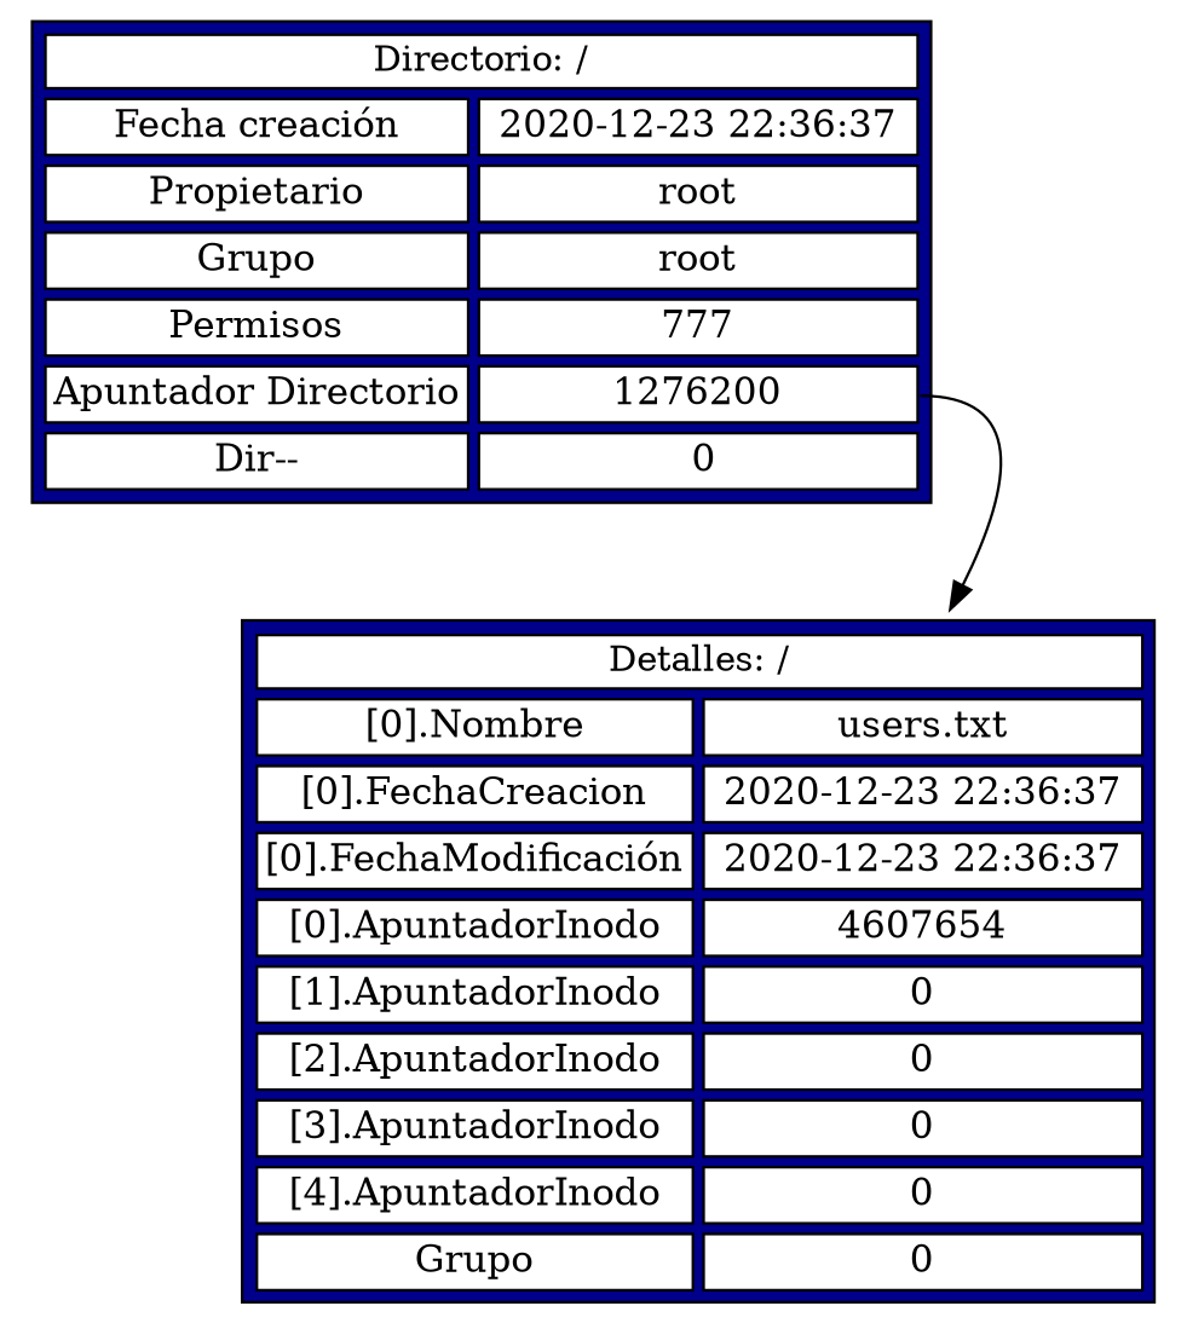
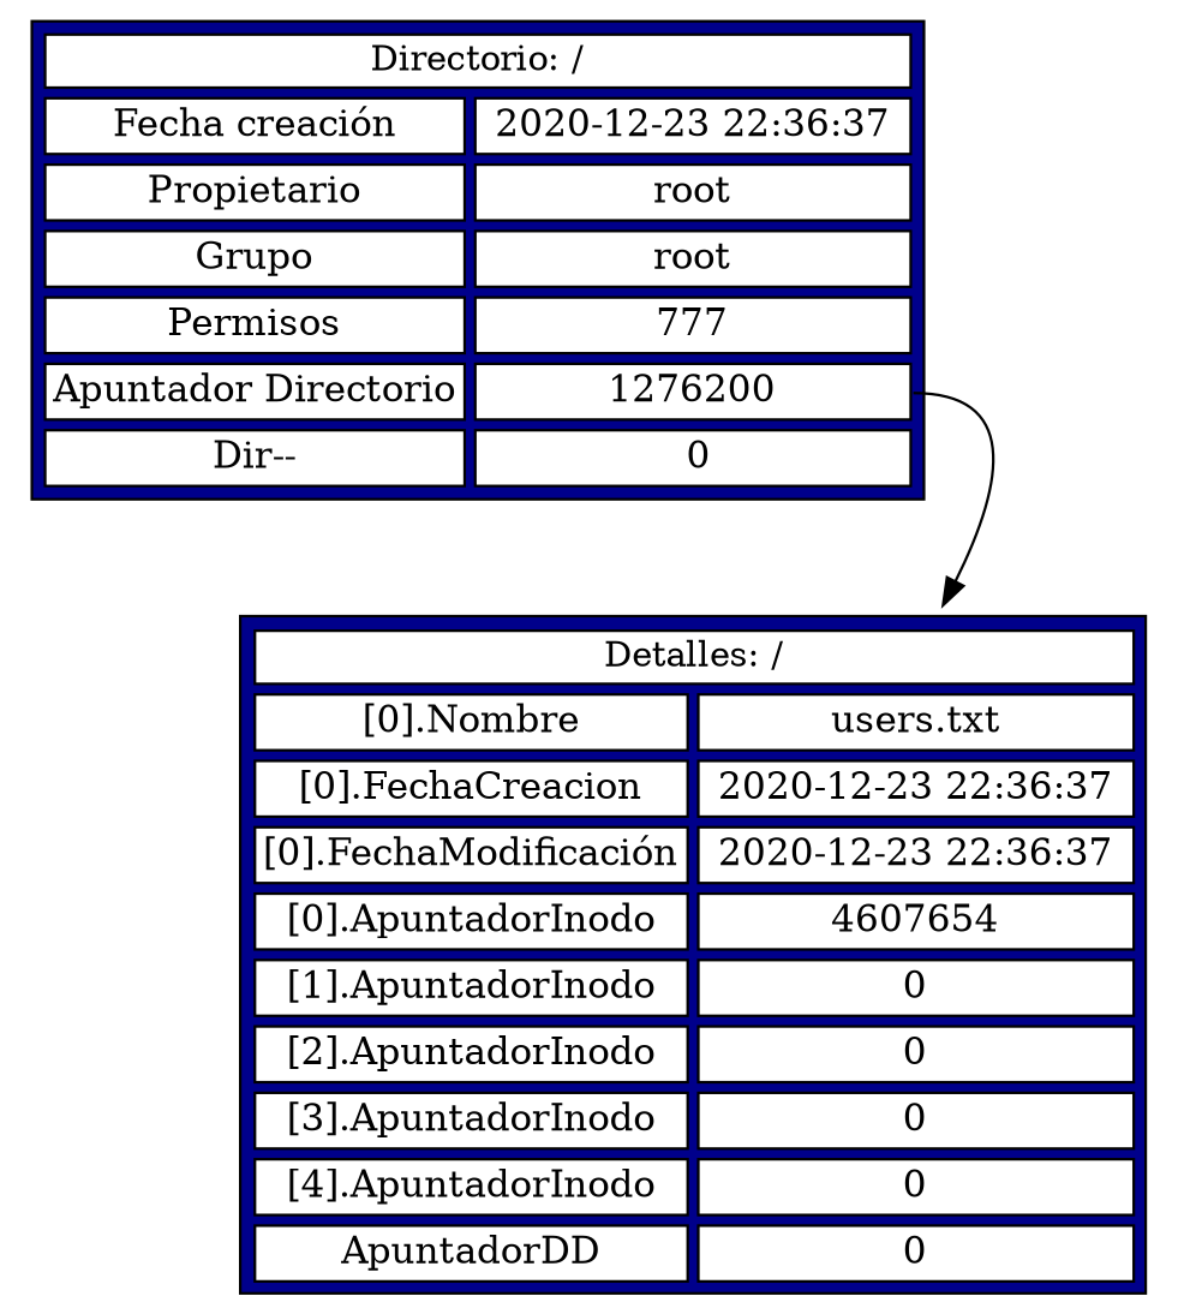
  digraph {
    node [shape=plaintext]
    n1 [label=< 	<TABLE BORDER="1"  cellpadding="2"   CELLBORDER="1" CELLSPACING="4" BGCOLOR="blue4" color = 'black'>             	   <TR>  		   <TD bgcolor='white' colspan="2"><font color='black' point-size='13'>Directorio: /</font></TD> 	   </TR> 	   <TR>  		   <TD bgcolor='white' >Fecha creación</TD> 		   <TD bgcolor='white' > 2020-12-23 22:36:37 </TD> 	   </TR> 	   <TR> 		   <TD bgcolor='white' >Propietario</TD> 		   <TD bgcolor='white' > root </TD> 	   </TR> 	   <TR> 		   <TD bgcolor='white' >Grupo</TD> 		   <TD bgcolor='white' > root </TD> 	   </TR> 	   <TR> 		   <TD bgcolor='white' >Permisos</TD> 		   <TD bgcolor='white' > 777 </TD> 	   </TR> 	    	   <TR> 		   <TD  bgcolor='white' >Apuntador Directorio</TD> 		   <TD  bgcolor='white' PORT="6"> 1276200 </TD> 	   </TR> 	   <TR> 		   <TD  bgcolor='white' >Dir--</TD> 		   <TD  bgcolor='white' PORT="7"> 0</TD> 	   </TR>    </TABLE> 	>]
-   n2 [label=< 	<TABLE BORDER="1"  cellpadding="2"   CELLBORDER="1" CELLSPACING="4" BGCOLOR="blue4" color = 'black'>             	   <TR>  		   <TD bgcolor='white' colspan="2"><font color='black' point-size='13'>Detalles: /</font></TD> 	   </TR> 	   <TR> 		   <TD bgcolor='white' >[0].Nombre</TD> 		   <TD bgcolor='white' > users.txt </TD> 	   </TR> 	   <TR> 		   <TD bgcolor='white' >[0].FechaCreacion</TD> 		   <TD bgcolor='white' > 2020-12-23 22:36:37 </TD> 	   </TR> 		<TR> 		   <TD bgcolor='white' >[0].FechaModificación</TD> 		   <TD bgcolor='white' > 2020-12-23 22:36:37 </TD> 	   </TR> 		<TR> 		   <TD bgcolor='white' >[0].ApuntadorInodo</TD> 		   <TD bgcolor='white' PORT="0" > 4607654 </TD> 	   </TR> 		 		<TR> 		   <TD bgcolor='white' >[1].ApuntadorInodo</TD> 		   <TD bgcolor='white' PORT="1" > 0 </TD> 	   </TR> 				<TR> 		   <TD bgcolor='white' >[2].ApuntadorInodo</TD> 		   <TD bgcolor='white' PORT="2" > 0 </TD> 	   </TR> 		<TR> 		   <TD bgcolor='white' >[3].ApuntadorInodo</TD> 		   <TD bgcolor='white' PORT="3" > 0 </TD> 	   </TR> 		 		<TR> 		   <TD bgcolor='white' >[4].ApuntadorInodo</TD> 		   <TD bgcolor='white' PORT="4" > 0 </TD> 	   </TR> 	   <TR> 		   <TD  bgcolor='white' >Grupo</TD> 		   <TD  bgcolor='white' PORT="5"> 0 </TD> 	   </TR>     </TABLE> 	>]
+   n2 [label=< 	<TABLE BORDER="1"  cellpadding="2"   CELLBORDER="1" CELLSPACING="4" BGCOLOR="blue4" color = 'black'>             	   <TR>  		   <TD bgcolor='white' colspan="2"><font color='black' point-size='13'>Detalles: /</font></TD> 	   </TR> 	   <TR> 		   <TD bgcolor='white' >[0].Nombre</TD> 		   <TD bgcolor='white' > users.txt </TD> 	   </TR> 	   <TR> 		   <TD bgcolor='white' >[0].FechaCreacion</TD> 		   <TD bgcolor='white' > 2020-12-23 22:36:37 </TD> 	   </TR> 		<TR> 		   <TD bgcolor='white' >[0].FechaModificación</TD> 		   <TD bgcolor='white' > 2020-12-23 22:36:37 </TD> 	   </TR> 		<TR> 		   <TD bgcolor='white' >[0].ApuntadorInodo</TD> 		   <TD bgcolor='white' PORT="0" > 4607654 </TD> 	   </TR> 		 		<TR> 		   <TD bgcolor='white' >[1].ApuntadorInodo</TD> 		   <TD bgcolor='white' PORT="1" > 0 </TD> 	   </TR> 				<TR> 		   <TD bgcolor='white' >[2].ApuntadorInodo</TD> 		   <TD bgcolor='white' PORT="2" > 0 </TD> 	   </TR> 		<TR> 		   <TD bgcolor='white' >[3].ApuntadorInodo</TD> 		   <TD bgcolor='white' PORT="3" > 0 </TD> 	   </TR> 		 		<TR> 		   <TD bgcolor='white' >[4].ApuntadorInodo</TD> 		   <TD bgcolor='white' PORT="4" > 0 </TD> 	   </TR> 	   <TR> 		   <TD  bgcolor='white' >ApuntadorDD</TD> 		   <TD  bgcolor='white' PORT="5"> 0 </TD> 	   </TR>     </TABLE> 	>]
    n1 -> n2 [tailport=6]
  }
